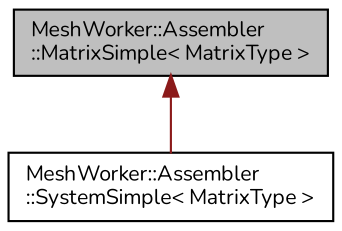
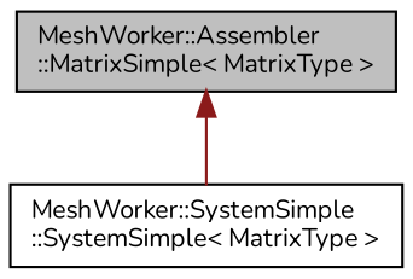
  digraph {
    fontname=Nunito
    node [color=black fontname=Nunito fontsize=10 shape=record style=filled]
    n1 [fillcolor=grey75 fontcolor=black height=0.2 label="MeshWorker::Assembler\l::MatrixSimple\< MatrixType \>" width=0.4]
-   n2 [fillcolor=white height=0.2 label="MeshWorker::Assembler\l::SystemSimple\< MatrixType \>" width=0.4]
+   n2 [fillcolor=white height=0.2 label="MeshWorker::SystemSimple\l::SystemSimple\< MatrixType \>" width=0.4]
    n1 -> n2 [color=firebrick4 dir=back fontname=Nunito fontsize=10 labelfontname=Helvetica labelfontsize=10 style=solid]
  }
